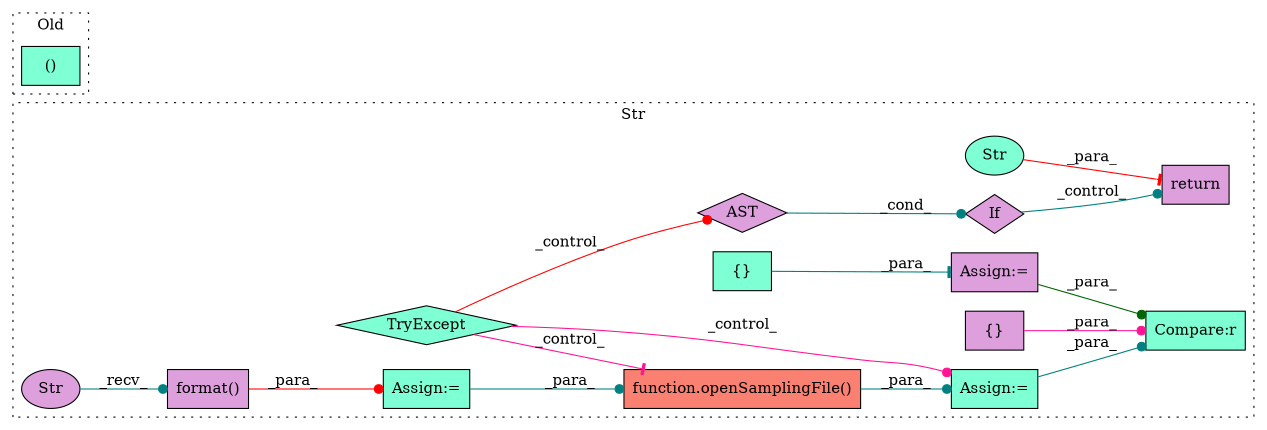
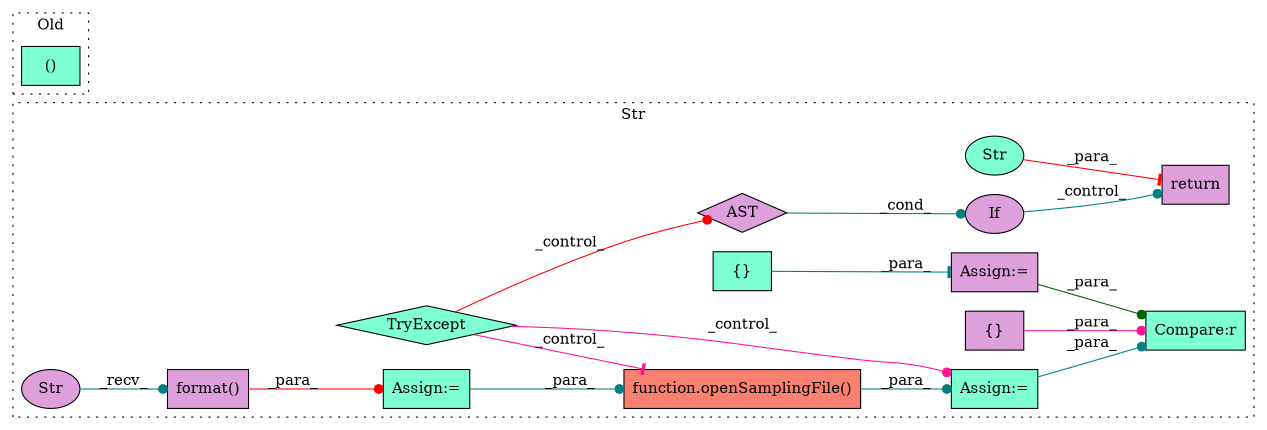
  digraph {
    rankdir=LR
    node [a=68 fillcolor=plum l=3 shape=box style=filled]
    edge [arrowhead=dot color=teal]
    n1 [a=75 fillcolor=salmon l="17,1" label="function.openSamplingFile()" s="936,961"]
-   n2 [a=96 label=If s=1279 shape=diamond]
+   n2 [a=96 label=If s=1279 shape=ellipse]
    n3 [a=40 fillcolor=aquamarine l=16 label="Compare:r" s=1282]
    n4 [a=95 fillcolor=aquamarine l="2,1" label="{}" s="903,904"]
    n5 [a=71 fillcolor=aquamarine l=13 label=TryExcept s=910 shape=diamond]
    n6 [a=95 l="2,1" label="{}" s="1296,1297"]
    n7 [a=2 l="7,0" label=AST s="967,0" shape=diamond]
    n8 [a=75 l="41,1" label="format()" s="834,884"]
    n9 [a=66 l=33 label=Str s=834 shape=ellipse]
    n10 [label="Assign:=" s=900]
    n11 [fillcolor=aquamarine label="Assign:=" s=831]
    n12 [fillcolor=aquamarine label="Assign:=" s=933]
    n13 [a=93 l=7 label=return s=1308]
    n14 [a=66 fillcolor=aquamarine l=7 label=Str s=1315 shape=ellipse]
    n15 [a=54 fillcolor=aquamarine l=34 label="()" s=383]
    subgraph cluster_1 {
      label=Str
      style=dotted
      n1
      n2
      n3
      n4
      n5
      n6
      n7
      n8
      n9
      n10
      n11
      n12
      n13
      n14
    }
    subgraph cluster_2 {
      label=Old
      style=dotted
      n15
    }
    n1 -> n12 [label=_para_]
    n2 -> n13 [label=_control_]
    n4 -> n10 [arrowhead=tee label=_para_]
    n5 -> n1 [arrowhead=tee color=deeppink label=_control_]
    n5 -> n7 [color=red label=_control_]
    n5 -> n12 [color=deeppink label=_control_]
    n6 -> n3 [color=deeppink label=_para_]
    n7 -> n2 [label=_cond_]
    n8 -> n11 [color=red label=_para_]
    n9 -> n8 [label=_recv_]
    n10 -> n3 [color=darkgreen label=_para_]
    n11 -> n1 [label=_para_]
    n12 -> n3 [label=_para_]
    n14 -> n13 [arrowhead=tee color=red label=_para_]
  }
